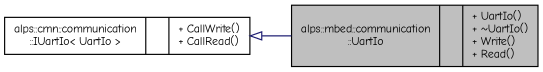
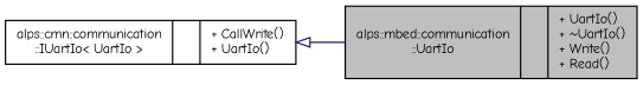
  digraph {
    rankdir=LR
    fontname="Comic Neue"
    node [color=black fontname="Comic Neue" fontsize=10 shape=record style=filled]
    n1 [fillcolor=grey75 fontcolor=black height=0.2 label="{alps::mbed::communication\l::UartIo\n||+ UartIo()\l+ ~UartIo()\l+ Write()\l+ Read()\l}" width=0.4]
-   n2 [fillcolor=white height=0.2 label="{alps::cmn::communication\l::IUartIo\< UartIo \>\n||+ CallWrite()\l+ CallRead()\l}" width=0.4]
+   n2 [fillcolor=white height=0.2 label="{alps::cmn::communication\l::IUartIo\< UartIo \>\n||+ CallWrite()\l+ UartIo()\l}" width=0.4]
    n2 -> n1 [arrowtail=onormal color=midnightblue dir=back fontname="Comic Neue" fontsize=10 labelfontname=Helvetica labelfontsize=10 style=solid]
  }
